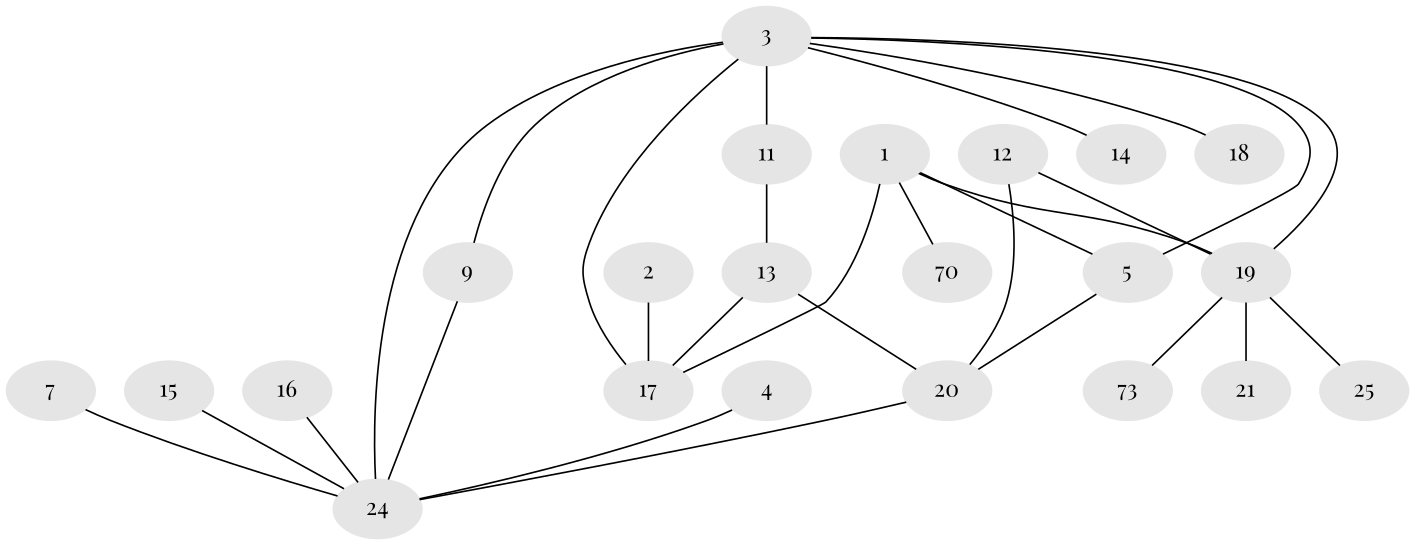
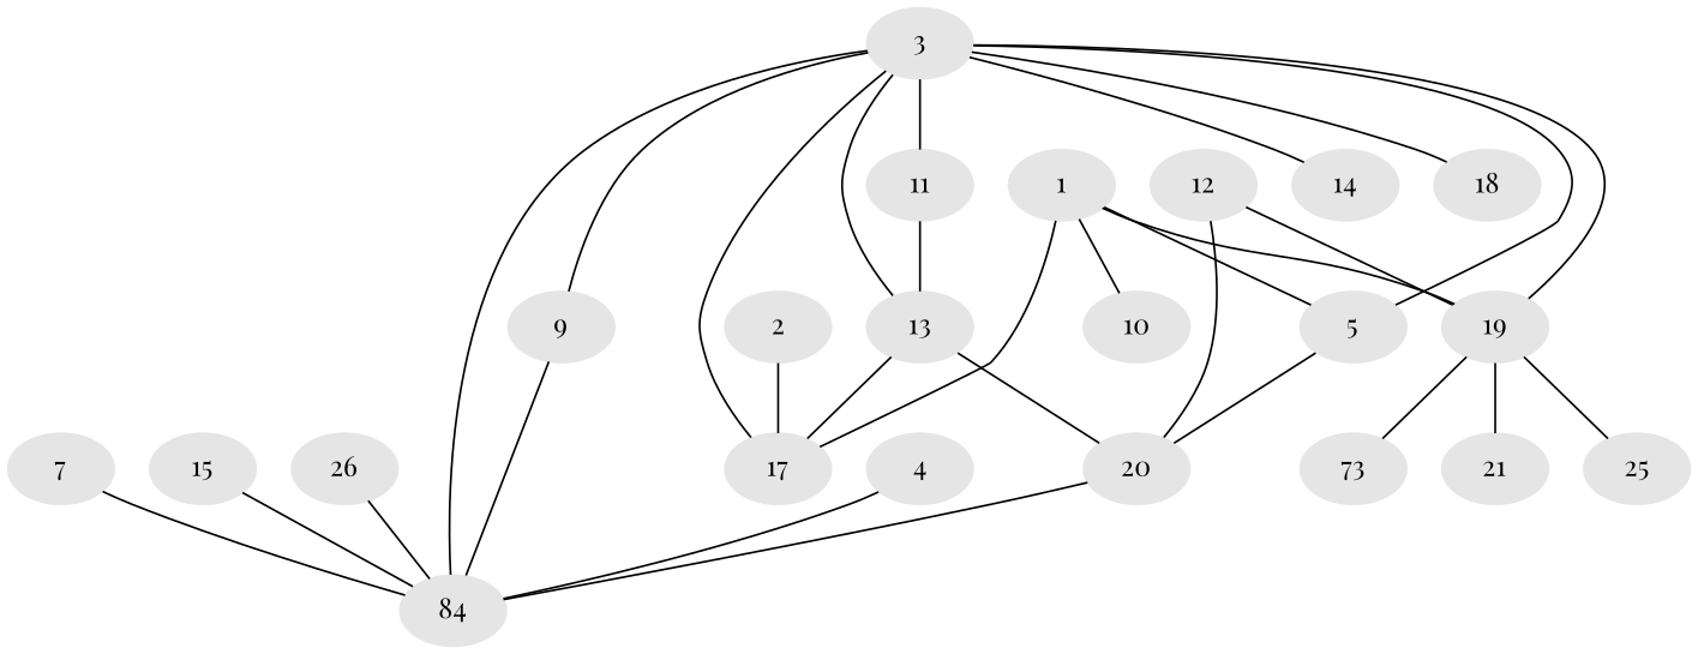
  graph {
    fontname="Playfair Display"
    node [color=gray90 fontname="Playfair Display" style=filled]
    edge [fontname="Playfair Display" weight=1.0]
    1
    5
-   10 [label=70]
+   10
    17
    19
    20
    21
    n8 [label=25]
    n9 [label=73]
    2
    3
    11
    13
    14
    18
-   24
+   24 [label=84]
    9
    4
    7
    12
    15
-   16
+   16 [label=26]
    1 -- 5
    1 -- 10
    1 -- 17
    1 -- 19
    5 -- 20
    19 -- 21
    19 -- n8
    19 -- n9
    20 -- 24
    2 -- 17
    3 -- 5
    3 -- 17
    3 -- 19
    3 -- 11
+   3 -- 13
    3 -- 14
    3 -- 18
    3 -- 24
    3 -- 9
    11 -- 13
    13 -- 17
    13 -- 20
    9 -- 24
    4 -- 24
    7 -- 24
    12 -- 19
    12 -- 20
    15 -- 24
    16 -- 24
  }
